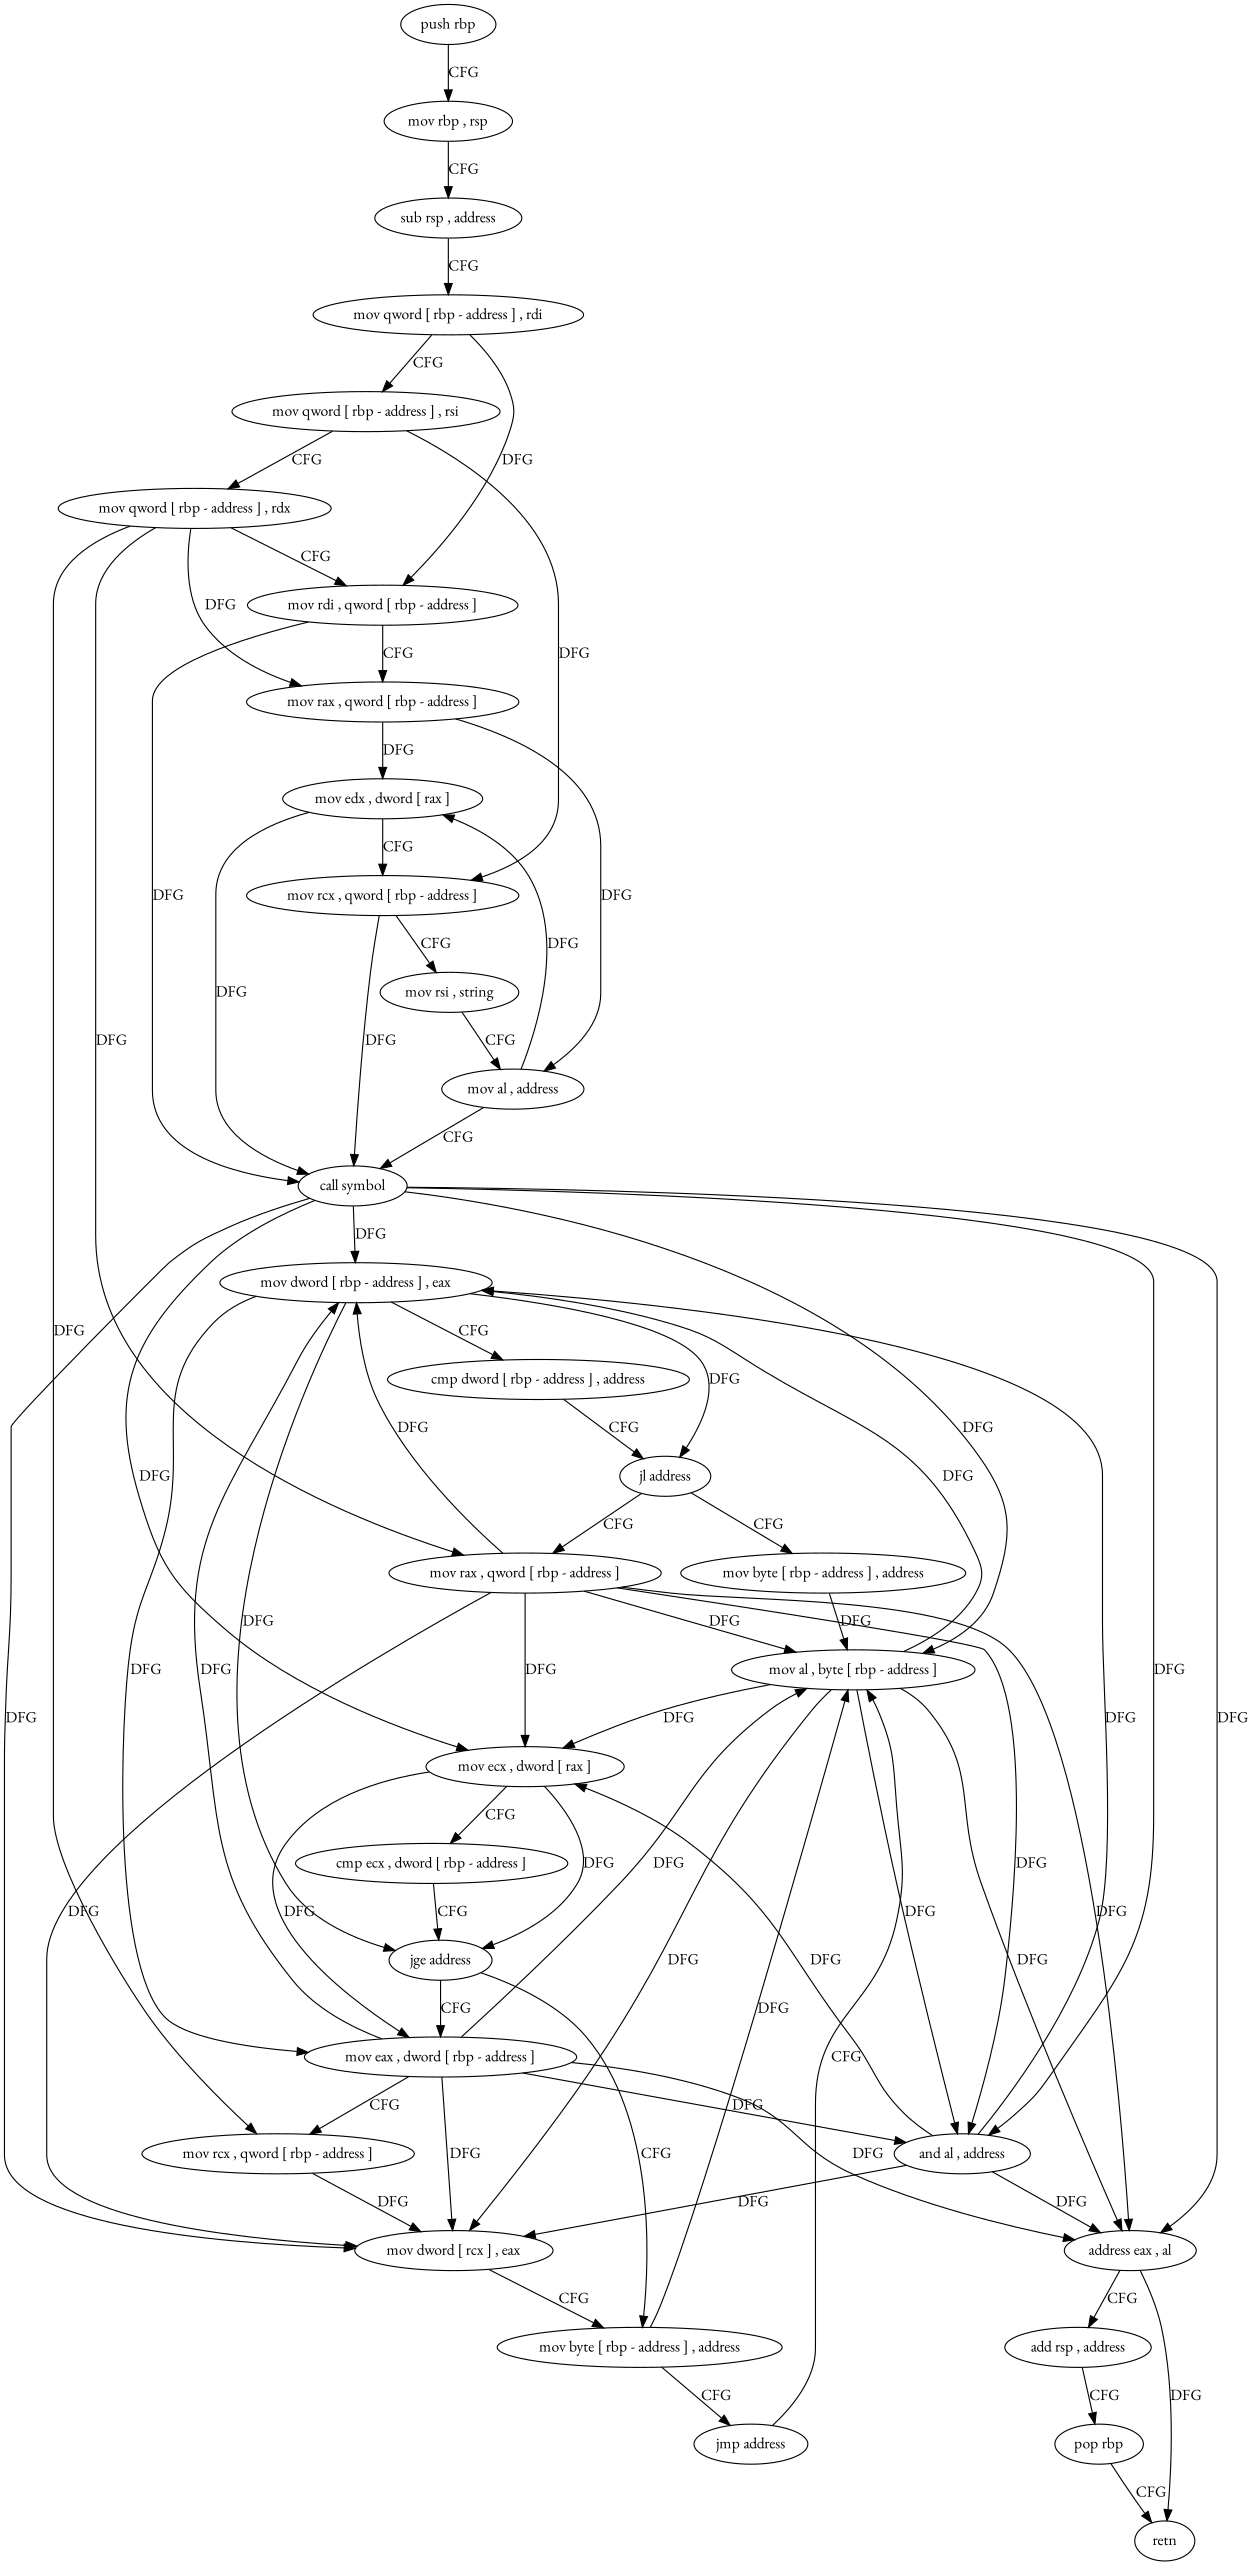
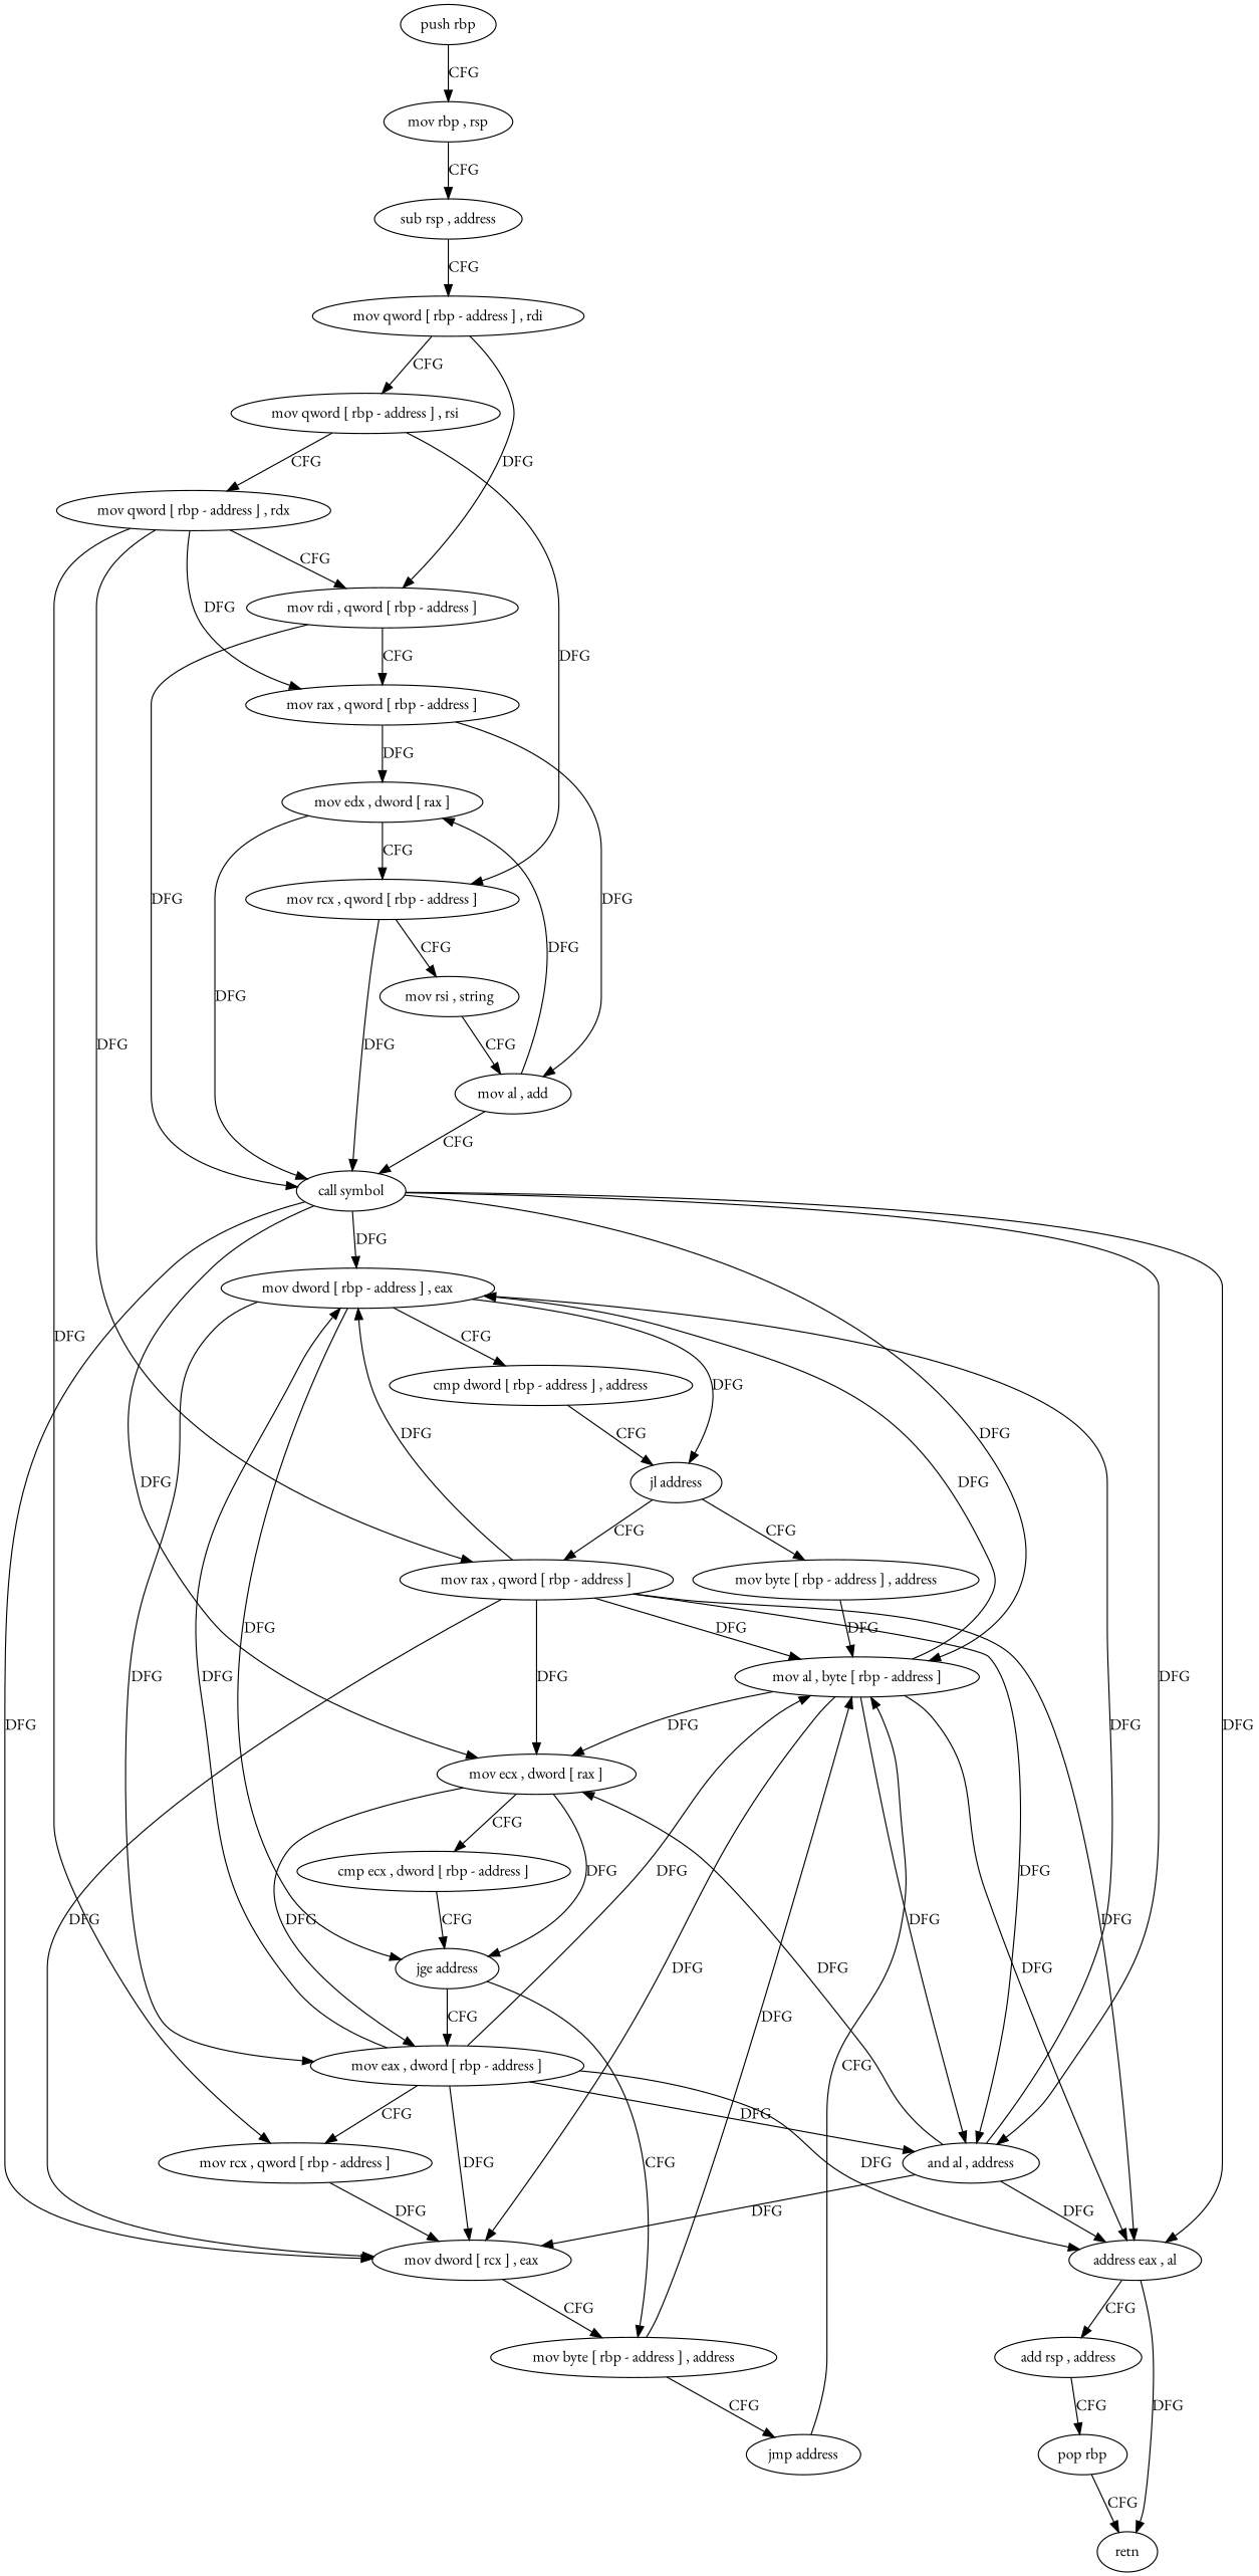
  digraph {
    fontname="EB Garamond"
    node [fontname="EB Garamond"]
    edge [fontname="EB Garamond"]
    n1 [label="push rbp"]
    n2 [label="mov rbp , rsp"]
    n3 [label="sub rsp , address"]
    n4 [label="mov qword [ rbp - address ] , rdi"]
    n5 [label="mov qword [ rbp - address ] , rsi"]
    n6 [label="mov rdi , qword [ rbp - address ]"]
    n7 [label="mov qword [ rbp - address ] , rdx"]
    n8 [label="mov rcx , qword [ rbp - address ]"]
    n9 [label="mov rax , qword [ rbp - address ]"]
    n10 [label="call symbol"]
    n11 [label="mov rax , qword [ rbp - address ]"]
    n12 [label="mov rcx , qword [ rbp - address ]"]
    n13 [label="mov rsi , string"]
    n14 [label="mov edx , dword [ rax ]"]
-   n15 [label="mov al , address"]
+   n15 [label="mov al , add"]
    n16 [label="mov dword [ rbp - address ] , eax"]
    n17 [label="mov al , byte [ rbp - address ]"]
    n18 [label="mov ecx , dword [ rax ]"]
    n19 [label="mov dword [ rcx ] , eax"]
    n20 [label="and al , address"]
    n21 [label="address eax , al"]
    n22 [label="cmp dword [ rbp - address ] , address"]
    n23 [label="jl address"]
    n24 [label="jge address"]
    n25 [label="mov eax , dword [ rbp - address ]"]
    n26 [label="cmp ecx , dword [ rbp - address ]"]
    n27 [label="mov byte [ rbp - address ] , address"]
    n28 [label="add rsp , address"]
    n29 [label=retn]
    n30 [label="mov byte [ rbp - address ] , address"]
    n31 [label="jmp address"]
    n32 [label="pop rbp"]
    n1 -> n2 [label=CFG]
    n2 -> n3 [label=CFG]
    n3 -> n4 [label=CFG]
    n4 -> n5 [label=CFG]
    n4 -> n6 [label=DFG]
    n5 -> n7 [label=CFG]
    n5 -> n8 [label=DFG]
    n6 -> n9 [label=CFG]
    n6 -> n10 [label=DFG]
    n7 -> n6 [label=CFG]
    n7 -> n9 [label=DFG]
    n7 -> n11 [label=DFG]
    n7 -> n12 [label=DFG]
    n8 -> n10 [label=DFG]
    n8 -> n13 [label=CFG]
    n9 -> n14 [label=DFG]
    n9 -> n15 [label=DFG]
    n10 -> n16 [label=DFG]
    n10 -> n17 [label=DFG]
    n10 -> n18 [label=DFG]
    n10 -> n19 [label=DFG]
    n10 -> n20 [label=DFG]
    n10 -> n21 [label=DFG]
    n11 -> n16 [label=DFG]
    n11 -> n17 [label=DFG]
    n11 -> n18 [label=DFG]
    n11 -> n19 [label=DFG]
    n11 -> n20 [label=DFG]
    n11 -> n21 [label=DFG]
    n12 -> n19 [label=DFG]
    n13 -> n15 [label=CFG]
    n14 -> n8 [label=CFG]
    n14 -> n10 [label=DFG]
    n15 -> n10 [label=CFG]
    n15 -> n14 [label=DFG]
    n16 -> n22 [label=CFG]
    n16 -> n23 [label=DFG]
    n16 -> n24 [label=DFG]
    n16 -> n25 [label=DFG]
    n17 -> n16 [label=DFG]
    n17 -> n18 [label=DFG]
    n17 -> n19 [label=DFG]
    n17 -> n20 [label=DFG]
    n17 -> n21 [label=DFG]
    n18 -> n24 [label=DFG]
    n18 -> n25 [label=DFG]
    n18 -> n26 [label=CFG]
    n19 -> n27 [label=CFG]
    n20 -> n16 [label=DFG]
    n20 -> n18 [label=DFG]
    n20 -> n19 [label=DFG]
    n20 -> n21 [label=DFG]
    n21 -> n28 [label=CFG]
    n21 -> n29 [label=DFG]
    n22 -> n23 [label=CFG]
    n23 -> n11 [label=CFG]
    n23 -> n30 [label=CFG]
    n24 -> n25 [label=CFG]
    n24 -> n27 [label=CFG]
    n25 -> n12 [label=CFG]
    n25 -> n16 [label=DFG]
    n25 -> n17 [label=DFG]
    n25 -> n19 [label=DFG]
    n25 -> n20 [label=DFG]
    n25 -> n21 [label=DFG]
    n26 -> n24 [label=CFG]
    n27 -> n17 [label=DFG]
    n27 -> n31 [label=CFG]
    n28 -> n32 [label=CFG]
    n30 -> n17 [label=DFG]
    n31 -> n17 [label=CFG]
    n32 -> n29 [label=CFG]
  }
